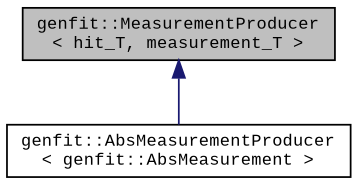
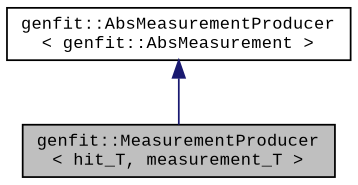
  digraph {
    fontname="Liberation Mono"
    node [color=black fontname="Liberation Mono" fontsize=10 shape=record style=filled]
    n1 [fillcolor=grey75 fontcolor=black height=0.2 label="genfit::MeasurementProducer\l\< hit_T, measurement_T \>" width=0.4]
    n2 [fillcolor=white height=0.2 label="genfit::AbsMeasurementProducer\l\< genfit::AbsMeasurement \>" width=0.4]
-   n1 -> n2 [color=midnightblue dir=back fontname="Liberation Mono" fontsize=10 labelfontname=Helvetica labelfontsize=10 style=solid]
+   n2 -> n1 [color=midnightblue dir=back fontname="Liberation Mono" fontsize=10 labelfontname=Helvetica labelfontsize=10 style=solid]
  }
